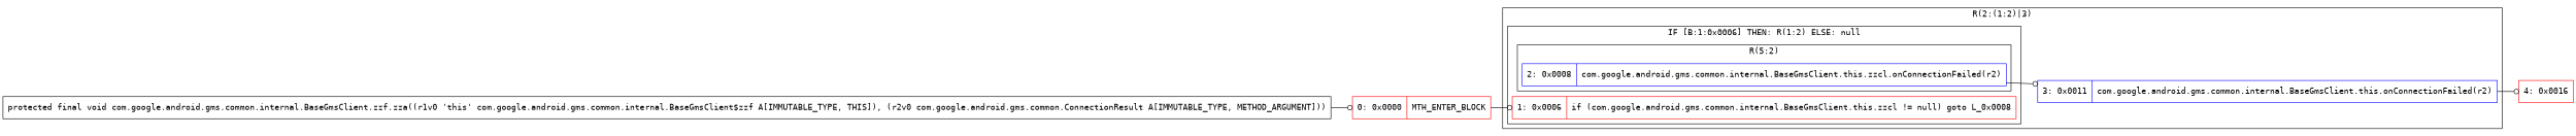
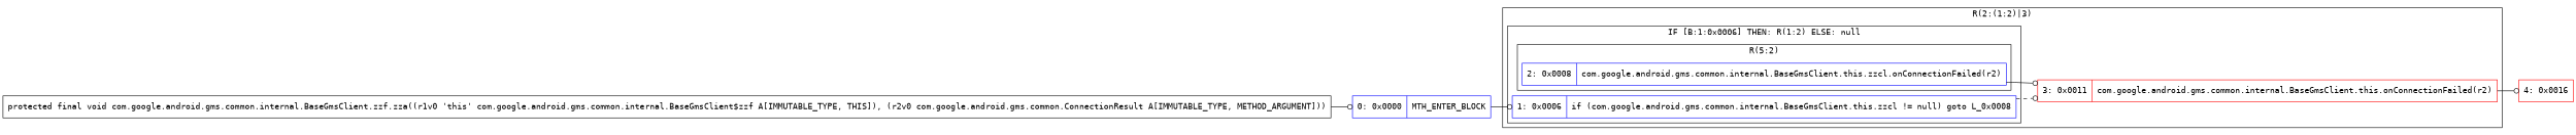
  digraph {
    fontname="DejaVu Sans Mono"
    rankdir=LR
    node [color=blue fontname="DejaVu Sans Mono" shape=record]
    edge [arrowhead=odot fontname="DejaVu Sans Mono"]
    n1 [label="{2\:\ 0x0008|com.google.android.gms.common.internal.BaseGmsClient.this.zzcl.onConnectionFailed(r2)\l}"]
-   n2 [color=red label="{1\:\ 0x0006|if (com.google.android.gms.common.internal.BaseGmsClient.this.zzcl != null) goto L_0x0008\l}"]
-   n3 [label="{3\:\ 0x0011|com.google.android.gms.common.internal.BaseGmsClient.this.onConnectionFailed(r2)\l}"]
+   n2 [label="{1\:\ 0x0006|if (com.google.android.gms.common.internal.BaseGmsClient.this.zzcl != null) goto L_0x0008\l}"]
+   n3 [color=red label="{3\:\ 0x0011|com.google.android.gms.common.internal.BaseGmsClient.this.onConnectionFailed(r2)\l}"]
    n4 [color=red label="{4\:\ 0x0016}"]
-   n5 [color=red label="{0\:\ 0x0000|MTH_ENTER_BLOCK\l}"]
+   n5 [label="{0\:\ 0x0000|MTH_ENTER_BLOCK\l}"]
    n6 [label="{protected final void com.google.android.gms.common.internal.BaseGmsClient.zzf.zza((r1v0 'this' com.google.android.gms.common.internal.BaseGmsClient$zzf A[IMMUTABLE_TYPE, THIS]), (r2v0 com.google.android.gms.common.ConnectionResult A[IMMUTABLE_TYPE, METHOD_ARGUMENT])) }" color=""]
    subgraph cluster_1 {
      label="R(2:(1:2)|3)"
      n3
      subgraph cluster_2 {
        label="IF [B:1:0x0006] THEN: R(1:2) ELSE: null"
        n2
        subgraph cluster_3 {
          label="R(5:2)"
          n1
        }
      }
    }
    n1 -> n3
+   n2 -> n3 [style=dashed]
    n3 -> n4
    n5 -> n2
    n6 -> n5
  }
